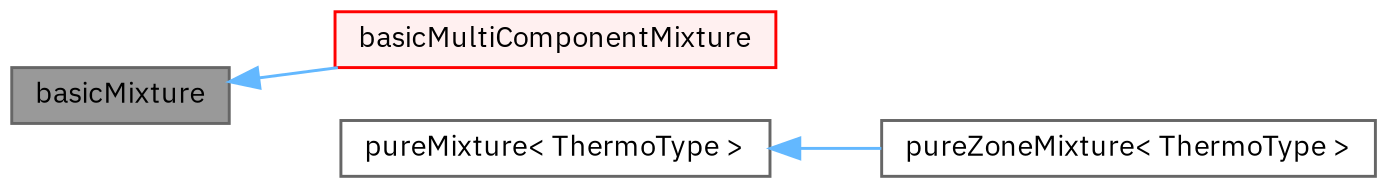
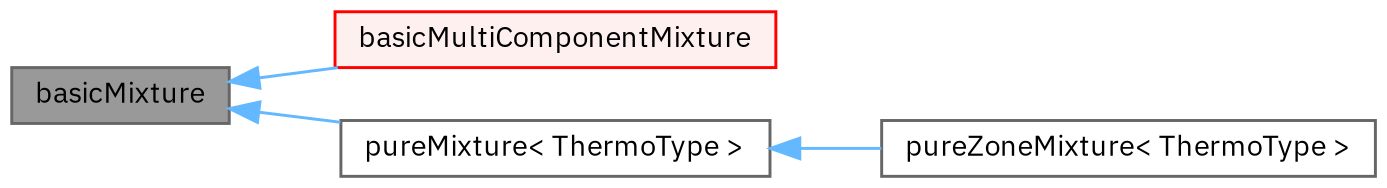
  digraph {
    fontname="IBM Plex Sans"
    rankdir=LR
    node [color=gray40 fillcolor=white fontname="IBM Plex Sans" fontsize=10 shape=box style=filled]
    edge [color=steelblue1 dir=back fontname="IBM Plex Sans" fontsize=10 labelfontname=Helvetica labelfontsize=10 style=solid]
    n1 [fillcolor=grey60 fontcolor=black height=0.2 label=basicMixture width=0.4]
    n2 [color=red fillcolor="#FFF0F0" height=0.2 label=basicMultiComponentMixture width=0.4]
    n3 [height=0.2 label="pureMixture\< ThermoType \>" width=0.4]
    n4 [height=0.2 label="pureZoneMixture\< ThermoType \>" width=0.4]
    n1 -> n2
+   n1 -> n3
    n3 -> n4
  }
